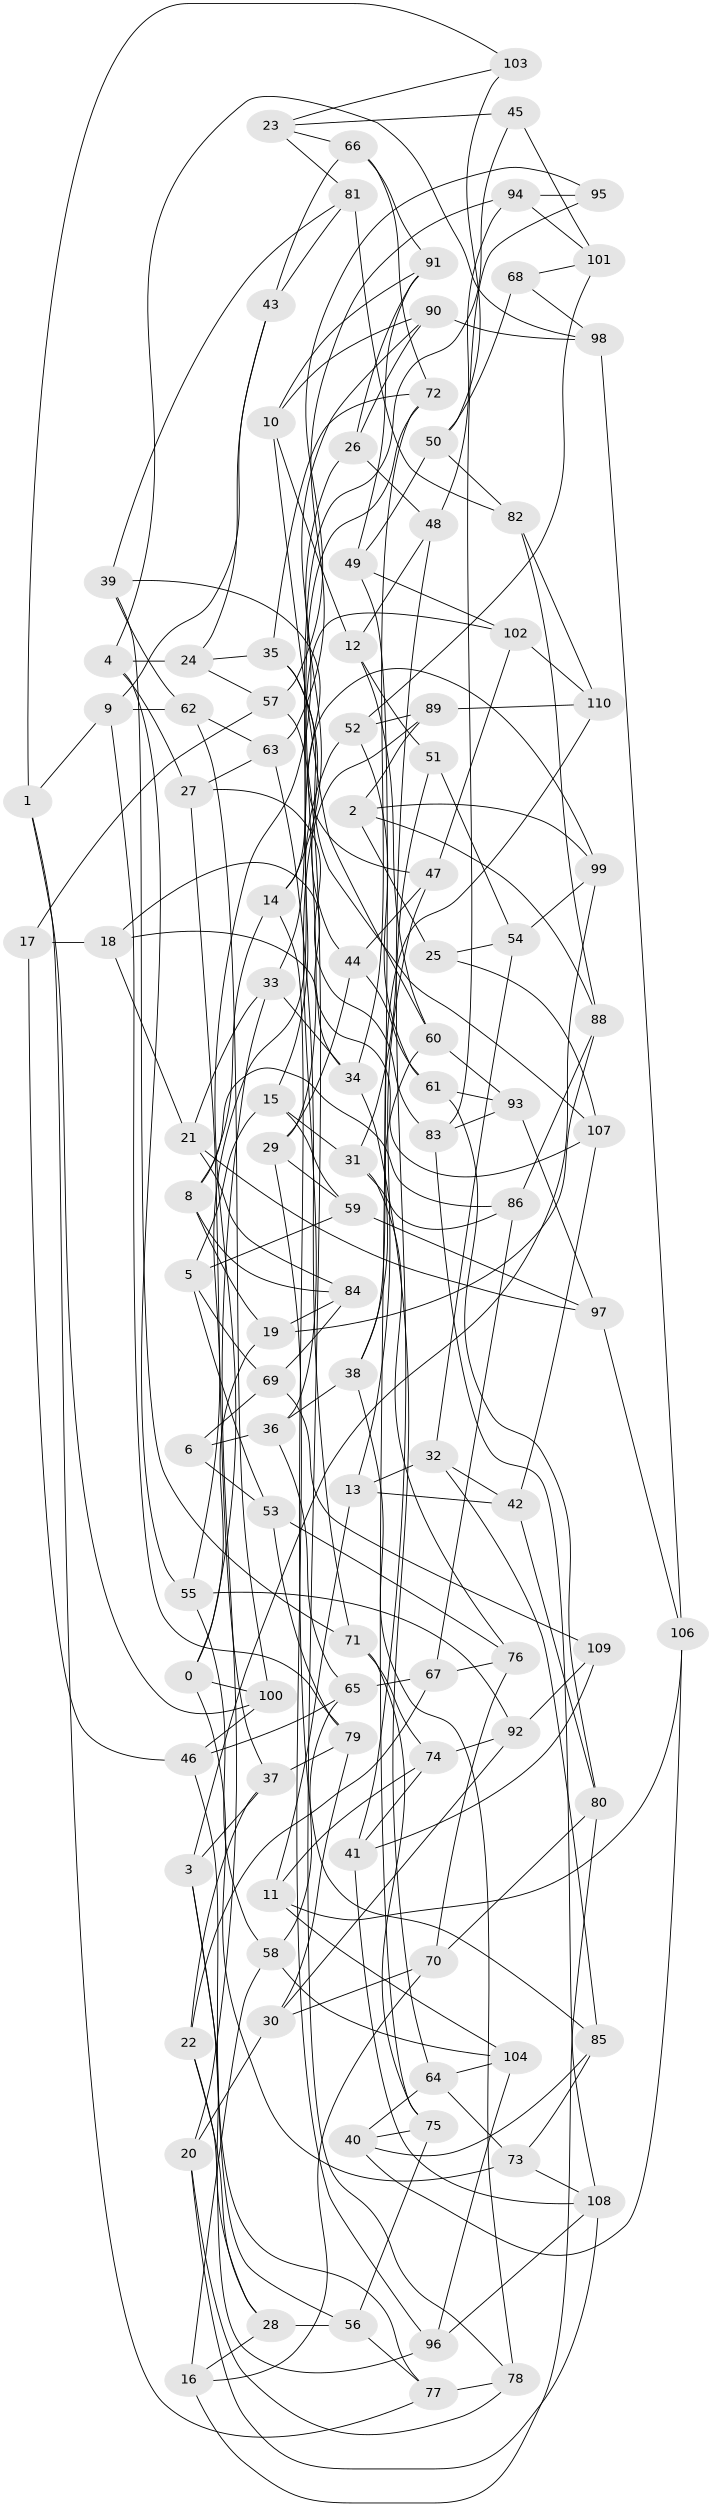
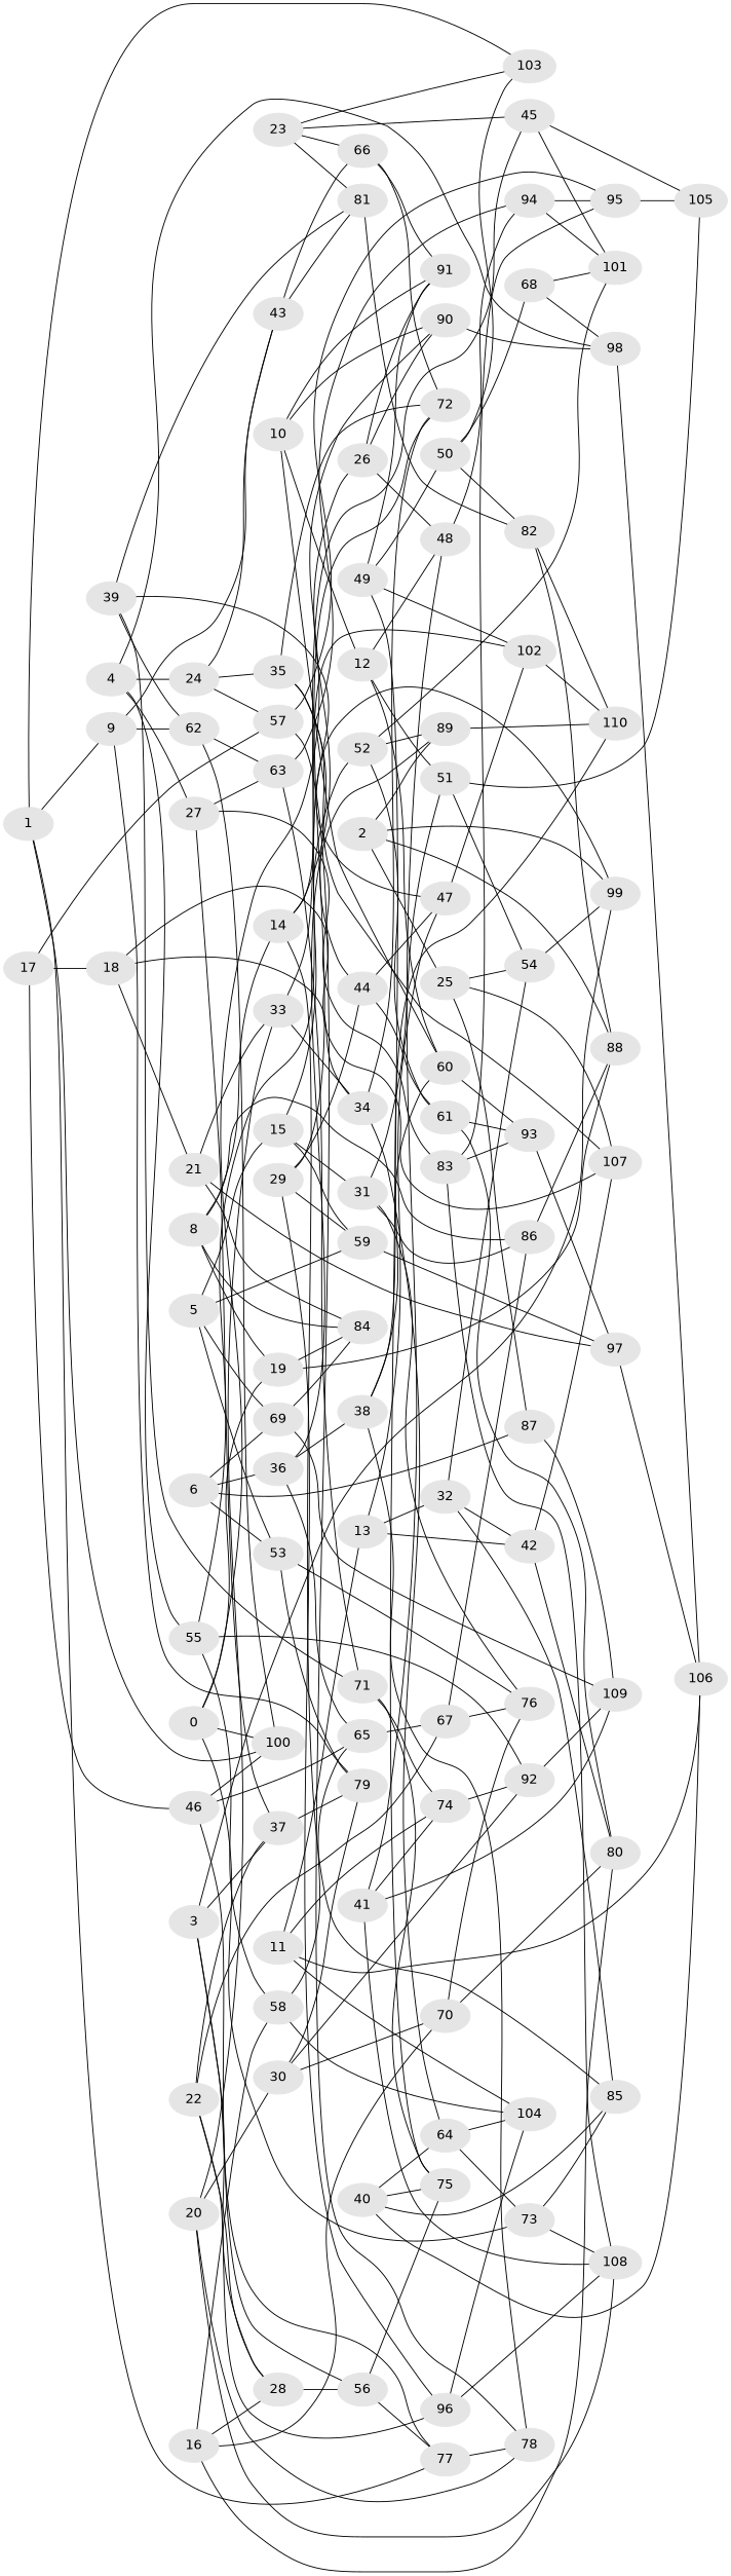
  graph {
    fontname="DejaVu Sans"
    rankdir=LR
    node [color=gray90 fontname="DejaVu Sans" style=filled]
    edge [fontname="DejaVu Sans"]
    1
    9
    77
    100
    103
    43
    62
    79
    78
    2
    25
    88
    89
    99
+   87
    107
    54
    110
    3
    28
    37
    56
    75
    4
    24
    27
    55
    98
    57
    35
    63
    83
    58
    92
    106
    5
    15
    53
    59
    69
    31
    52
    76
    97
    84
    109
    6
    36
    38
    65
    n51 [label=0]
    19
    73
    90
    85
    108
    8
    14
    86
    26
    102
    66
    81
    10
    12
    60
    91
    48
    51
    93
    11
    13
    74
    104
    32
    42
    47
    94
+   105
    80
    61
    101
    16
    70
    17
    18
    46
    21
    34
    95
    33
    72
    64
    20
    30
    45
    22
    67
    96
    23
    82
    44
    71
    29
    39
    40
    41
    49
    50
    68
    1 -- 9
    1 -- 77
    1 -- 100
    1 -- 103
    9 -- 43
    9 -- 62
    9 -- 79
    77 -- 78
    43 -- 66
    43 -- 81
    62 -- 100
    62 -- 63
    2 -- 25
    2 -- 88
    2 -- 89
    2 -- 99
+   25 -- 87
    25 -- 107
    25 -- 54
    89 -- 110
+   87 -- 109
    54 -- 99
    3 -- 99
    3 -- 28
    3 -- 37
    3 -- 56
    28 -- 56
    37 -- 79
    56 -- 77
    56 -- 75
    4 -- 24
    4 -- 27
    4 -- 55
    4 -- 98
    24 -- 43
    24 -- 57
    24 -- 35
    27 -- 37
    27 -- 63
    27 -- 83
    55 -- 99
    55 -- 58
    55 -- 92
    98 -- 106
    57 -- 78
    57 -- 95
    35 -- 107
    35 -- 72
    35 -- 44
    63 -- 94
    63 -- 71
    83 -- 108
    83 -- 93
    83 -- 95
    58 -- 65
    58 -- 104
    92 -- 109
    5 -- 15
    5 -- 53
    5 -- 59
    5 -- 69
    15 -- 59
    15 -- 31
    15 -- 52
    53 -- 79
    53 -- 76
    59 -- 97
    69 -- 84
    69 -- 109
    31 -- 76
    31 -- 86
    31 -- 51
    52 -- 89
    52 -- 61
    52 -- 101
    97 -- 106
+   6 -- 87
    6 -- 53
    6 -- 69
    6 -- 36
    36 -- 89
    36 -- 38
    36 -- 65
    38 -- 78
    38 -- 110
    38 -- 60
    65 -- 67
    n51 -- 100
    n51 -- 19
    n51 -- 73
    n51 -- 90
    19 -- 88
    19 -- 84
    73 -- 85
    73 -- 108
    90 -- 98
    8 -- 84
    8 -- 19
    8 -- 14
    8 -- 86
    14 -- 85
    14 -- 26
    14 -- 102
    86 -- 88
    26 -- 90
    26 -- 91
    26 -- 48
    102 -- 110
    66 -- 91
    66 -- 72
    81 -- 82
    10 -- 90
    10 -- 12
    10 -- 60
    10 -- 91
    12 -- 60
    12 -- 48
    12 -- 51
    60 -- 93
    48 -- 94
    51 -- 54
+   51 -- 105
    93 -- 97
    11 -- 106
    11 -- 13
    11 -- 74
    11 -- 104
    13 -- 32
    13 -- 42
    13 -- 47
    74 -- 92
    32 -- 54
    32 -- 85
    32 -- 42
    42 -- 107
    42 -- 80
    47 -- 102
    94 -- 101
    94 -- 95
    61 -- 93
    61 -- 80
    16 -- 28
    16 -- 58
    16 -- 80
    16 -- 70
    70 -- 76
    70 -- 80
    17 -- 57
    17 -- 18
    17 -- 46
    18 -- 107
    18 -- 21
    18 -- 34
    46 -- 77
    46 -- 100
    46 -- 65
    21 -- 97
    21 -- 84
    21 -- 33
    34 -- 72
    34 -- 64
+   95 -- 105
    33 -- 34
    33 -- 45
    64 -- 73
    64 -- 104
    20 -- 78
    20 -- 108
    20 -- 33
    20 -- 30
    30 -- 79
    30 -- 92
    30 -- 70
+   45 -- 105
    45 -- 101
    22 -- 28
    22 -- 37
    22 -- 67
    22 -- 96
    67 -- 76
    67 -- 86
    96 -- 108
    96 -- 104
    23 -- 103
    23 -- 66
    23 -- 81
    23 -- 45
    82 -- 88
    82 -- 110
    44 -- 47
    44 -- 61
    71 -- 75
    71 -- 74
    29 -- 59
    29 -- 72
    29 -- 96
    29 -- 44
    39 -- 62
    39 -- 81
    39 -- 47
    39 -- 71
    40 -- 75
    40 -- 106
    40 -- 85
    40 -- 64
    41 -- 109
    41 -- 108
    41 -- 48
    41 -- 74
    49 -- 75
    49 -- 102
    49 -- 91
    49 -- 50
    50 -- 103
    50 -- 82
    50 -- 68
    68 -- 98
    68 -- 101
  }
